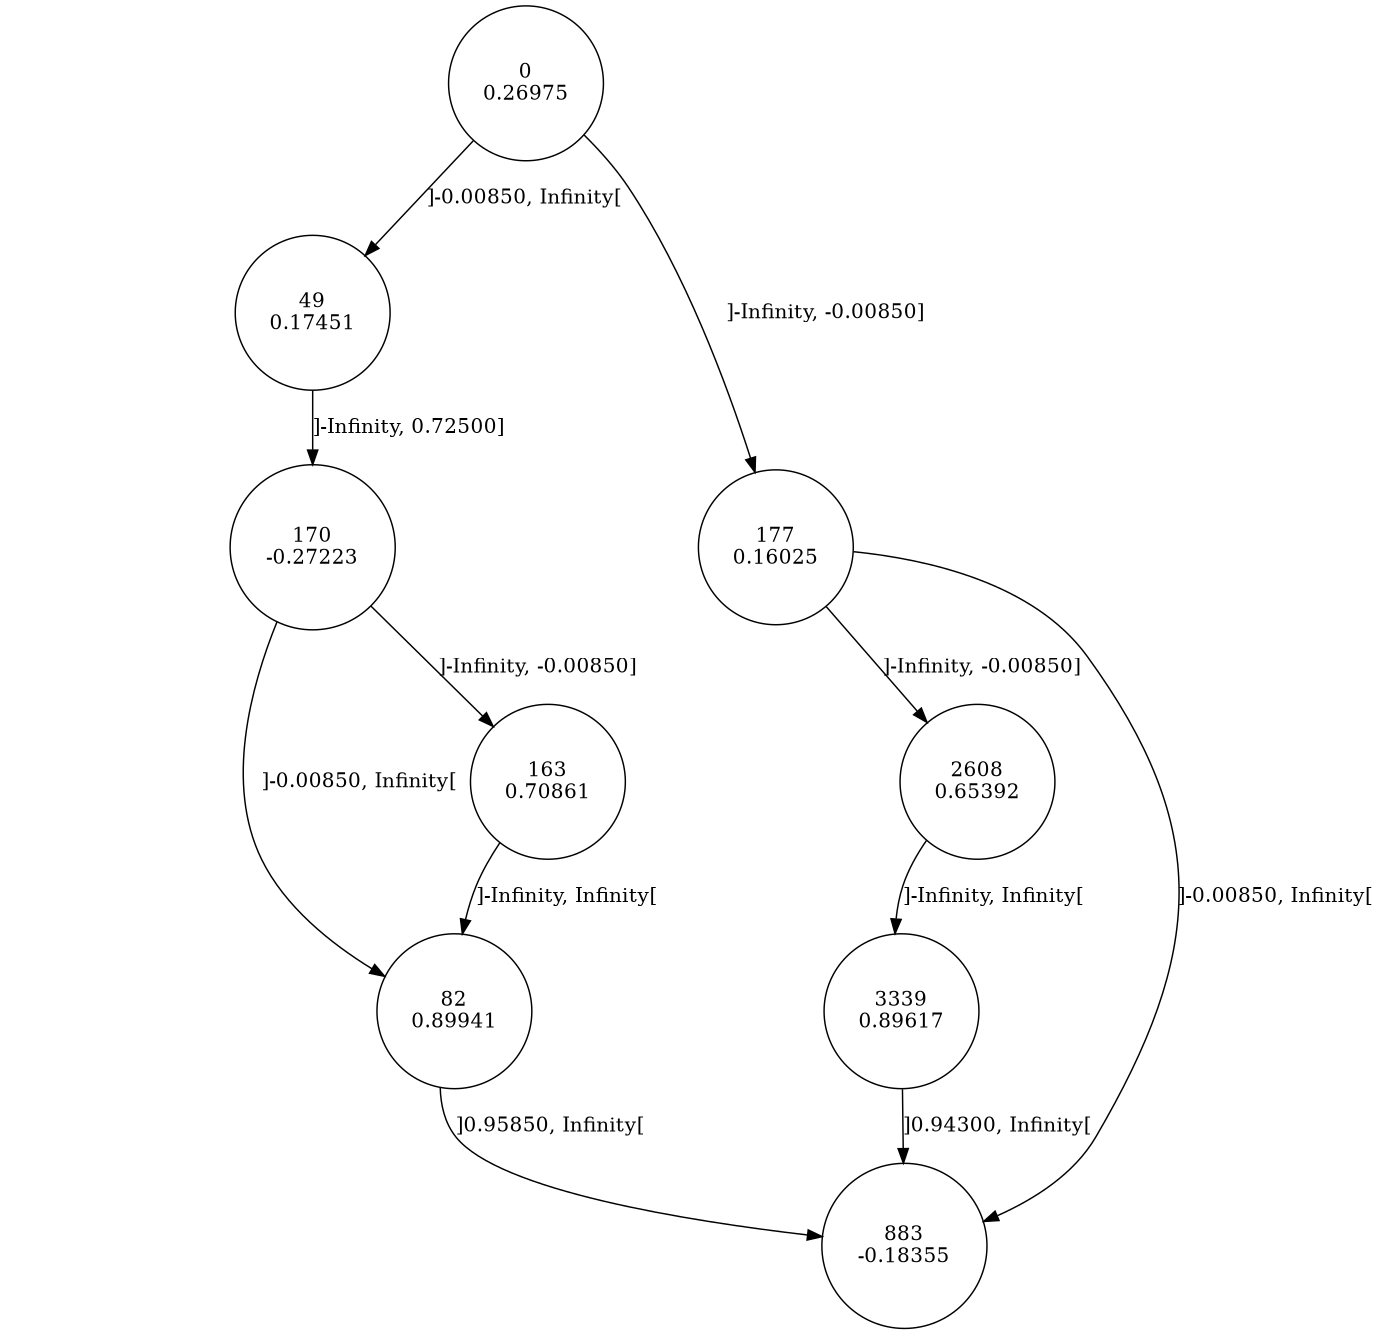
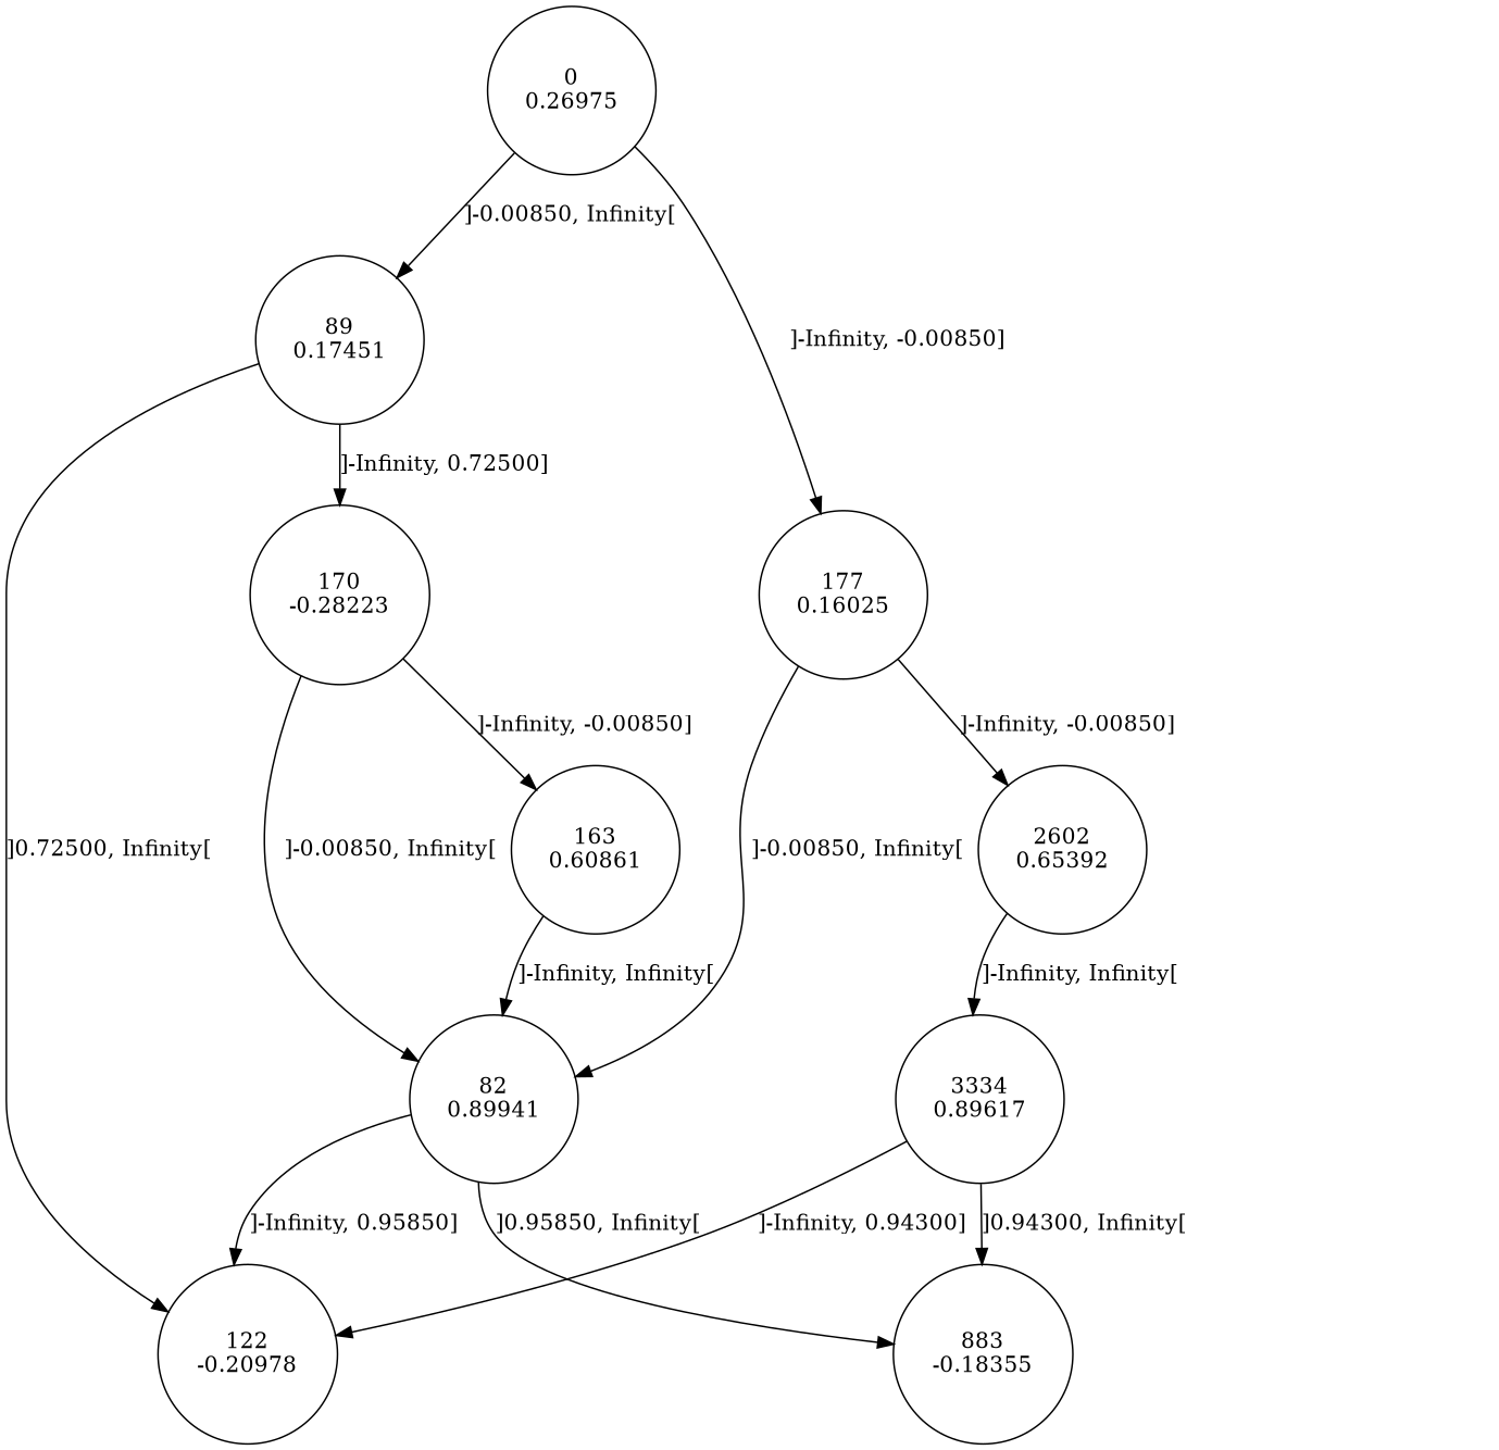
  digraph {
    node [shape=circle]
    n1 [label="0\n0.26975"]
    n2 [label="177\n0.16025"]
-   n3 [label="49\n0.17451"]
+   n3 [label="89\n0.17451"]
    n4 [label="82\n0.89941"]
-   n5 [label="2608\n0.65392"]
-   n6 [label="170\n-0.27223"]
+   n5 [label="2602\n0.65392"]
+   n6 [label="170\n-0.28223"]
+   n7 [label="122\n-0.20978"]
    n8 [label="883\n-0.18355"]
-   n9 [label="3339\n0.89617"]
-   n10 [label="163\n0.70861"]
+   n9 [label="3334\n0.89617"]
+   n10 [label="163\n0.60861"]
    n1 -> n2 [label="]-Infinity, -0.00850]"]
    n1 -> n3 [label="]-0.00850, Infinity["]
-   n2 -> n8 [label="]-0.00850, Infinity["]
+   n2 -> n4 [label="]-0.00850, Infinity["]
    n2 -> n5 [label="]-Infinity, -0.00850]"]
    n3 -> n6 [label="]-Infinity, 0.72500]"]
+   n3 -> n7 [label="]0.72500, Infinity["]
+   n4 -> n7 [label="]-Infinity, 0.95850]"]
    n4 -> n8 [label="]0.95850, Infinity["]
    n5 -> n9 [label="]-Infinity, Infinity["]
    n6 -> n4 [label="]-0.00850, Infinity["]
    n6 -> n10 [label="]-Infinity, -0.00850]"]
+   n9 -> n7 [label="]-Infinity, 0.94300]"]
    n9 -> n8 [label="]0.94300, Infinity["]
    n10 -> n4 [label="]-Infinity, Infinity["]
  }
